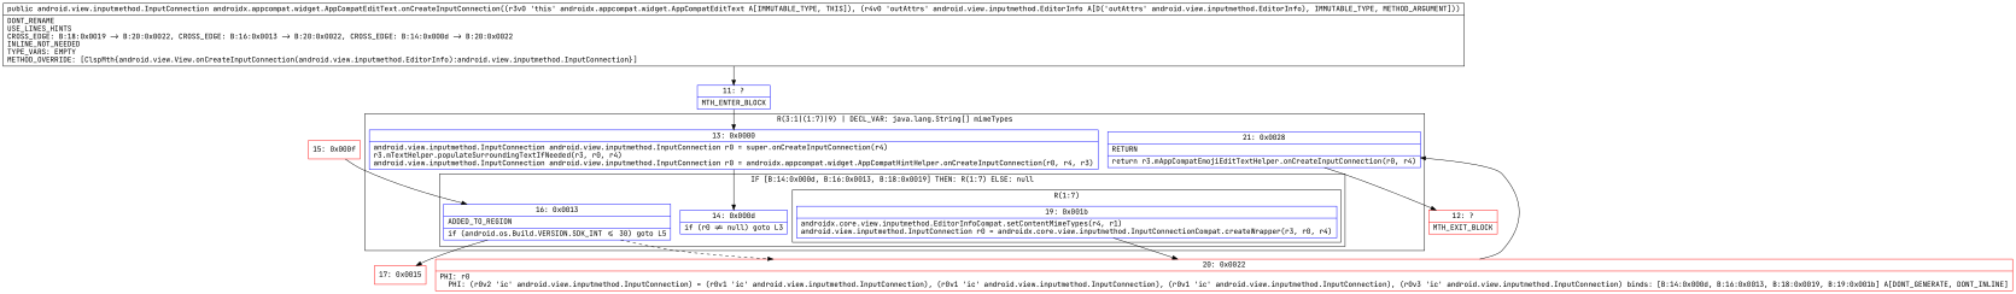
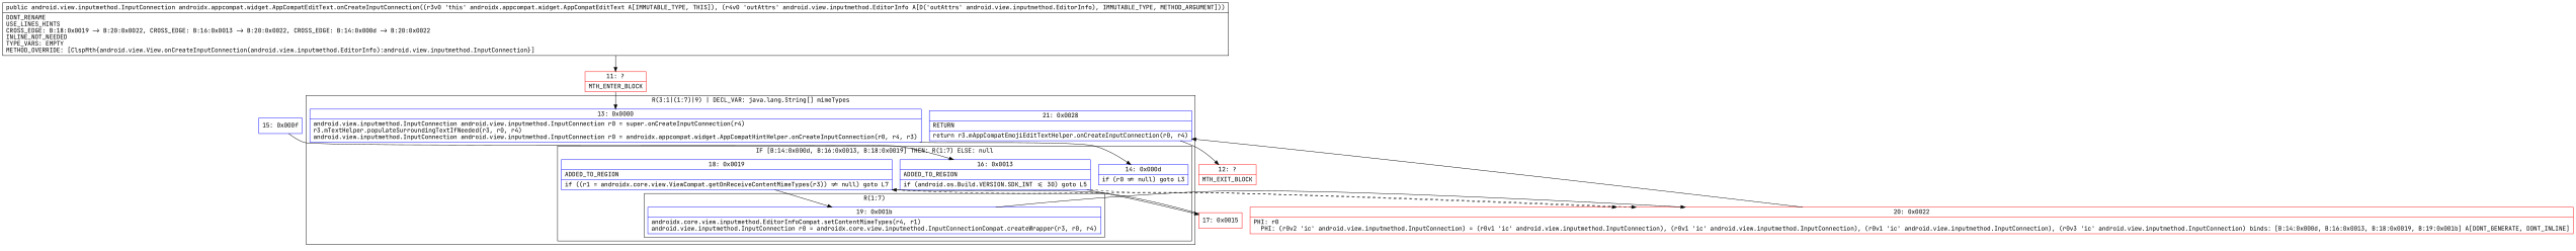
  digraph {
    fontname="JetBrains Mono"
    node [color=blue fontname="JetBrains Mono" shape=record]
    edge [fontname="JetBrains Mono"]
    n1 [label="{19\:\ 0x001b|androidx.core.view.inputmethod.EditorInfoCompat.setContentMimeTypes(r4, r1)\landroid.view.inputmethod.InputConnection r0 = androidx.core.view.inputmethod.InputConnectionCompat.createWrapper(r3, r0, r4)\l}"]
    n2 [label="{14\:\ 0x000d|if (r0 != null) goto L3\l}"]
    n3 [label="{16\:\ 0x0013|ADDED_TO_REGION\l|if (android.os.Build.VERSION.SDK_INT \<= 30) goto L5\l}"]
+   n4 [label="{18\:\ 0x0019|ADDED_TO_REGION\l|if ((r1 = androidx.core.view.ViewCompat.getOnReceiveContentMimeTypes(r3)) != null) goto L7\l}"]
    n5 [label="{13\:\ 0x0000|android.view.inputmethod.InputConnection android.view.inputmethod.InputConnection r0 = super.onCreateInputConnection(r4)\lr3.mTextHelper.populateSurroundingTextIfNeeded(r3, r0, r4)\landroid.view.inputmethod.InputConnection android.view.inputmethod.InputConnection r0 = androidx.appcompat.widget.AppCompatHintHelper.onCreateInputConnection(r0, r4, r3)\l}"]
    n6 [label="{21\:\ 0x0028|RETURN\l|return r3.mAppCompatEmojiEditTextHelper.onCreateInputConnection(r0, r4)\l}"]
    n7 [color=red label="{20\:\ 0x0022|PHI: r0 \l  PHI: (r0v2 'ic' android.view.inputmethod.InputConnection) = (r0v1 'ic' android.view.inputmethod.InputConnection), (r0v1 'ic' android.view.inputmethod.InputConnection), (r0v1 'ic' android.view.inputmethod.InputConnection), (r0v3 'ic' android.view.inputmethod.InputConnection) binds: [B:14:0x000d, B:16:0x0013, B:18:0x0019, B:19:0x001b] A[DONT_GENERATE, DONT_INLINE]\l}"]
    n8 [color=red label="{17\:\ 0x0015}"]
    n9 [color=red label="{12\:\ ?|MTH_EXIT_BLOCK\l}"]
-   n10 [color=red label="{15\:\ 0x000f}"]
-   n11 [label="{11\:\ ?|MTH_ENTER_BLOCK\l}"]
+   n10 [label="{15\:\ 0x000f}"]
+   n11 [color=red label="{11\:\ ?|MTH_ENTER_BLOCK\l}"]
    n12 [label="{public android.view.inputmethod.InputConnection androidx.appcompat.widget.AppCompatEditText.onCreateInputConnection((r3v0 'this' androidx.appcompat.widget.AppCompatEditText A[IMMUTABLE_TYPE, THIS]), (r4v0 'outAttrs' android.view.inputmethod.EditorInfo A[D('outAttrs' android.view.inputmethod.EditorInfo), IMMUTABLE_TYPE, METHOD_ARGUMENT]))  | DONT_RENAME\lUSE_LINES_HINTS\lCROSS_EDGE: B:18:0x0019 \-\> B:20:0x0022, CROSS_EDGE: B:16:0x0013 \-\> B:20:0x0022, CROSS_EDGE: B:14:0x000d \-\> B:20:0x0022\lINLINE_NOT_NEEDED\lTYPE_VARS: EMPTY\lMETHOD_OVERRIDE: [ClspMth\{android.view.View.onCreateInputConnection(android.view.inputmethod.EditorInfo):android.view.inputmethod.InputConnection\}]\l}" color=""]
    subgraph cluster_1 {
      label="R(3:1|(1:7)|9) | DECL_VAR: java.lang.String[] mimeTypes\l"
      n5
      n6
      subgraph cluster_2 {
        label="IF [B:14:0x000d, B:16:0x0013, B:18:0x0019] THEN: R(1:7) ELSE: null"
        n2
        n3
+       n4
        subgraph cluster_3 {
          label="R(1:7)"
          n1
        }
      }
    }
    n1 -> n7
    n3 -> n7 [style=dashed]
    n3 -> n8
+   n4 -> n1
+   n4 -> n7 [style=dashed]
    n5 -> n2
    n6 -> n9
    n7 -> n6
+   n8 -> n4
    n10 -> n3
    n11 -> n5
    n12 -> n11
  }
